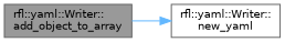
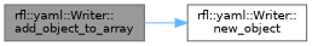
  digraph {
    rankdir=LR
    node [fontname=Helvetica fontsize=10 shape=box style=filled]
    n1 [color=gray40 fillcolor=grey60 fontcolor=black height=0.2 label="rfl::yaml::Writer::\ladd_object_to_array" width=0.4]
-   n2 [color=grey40 fillcolor=white height=0.2 label="rfl::yaml::Writer::\lnew_yaml" width=0.4]
+   n2 [color=grey40 fillcolor=white height=0.2 label="rfl::yaml::Writer::\lnew_object" width=0.4]
    n1 -> n2 [color=steelblue1 fontname=Helvetica fontsize=10 labelfontname=Helvetica labelfontsize=10 style=solid]
  }
